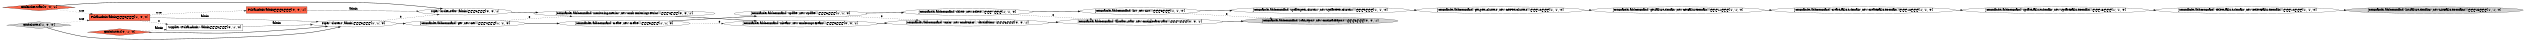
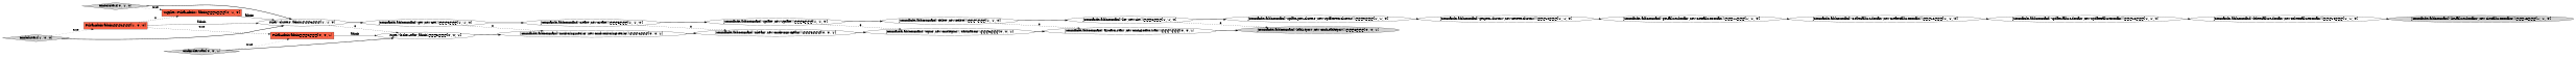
  digraph {
    rankdir=LR
    node [fillcolor=white shape=ellipse style=filled]
    edge [style=bold]
    n1 [label="jcommander.addCommand(\"topics\",new CmdTopics(),\"destinations\")@@@6@@@['0', '0', '1']"]
    n2 [label="jcommander.addCommand(\"allocator-stats\",new CmdAllocatorStats())@@@7@@@['0', '0', '1']"]
    n3 [fillcolor=lightgray label="jcommander.addCommand(\"load-report\",new CmdLoadReport())@@@8@@@['0', '0', '1']"]
    n4 [label="jcommander.addCommand(\"delete\",new Delete())@@@7@@@['1', '1', '0']"]
    n5 [label="jcommander.addCommand(\"list\",new List())@@@8@@@['1', '1', '0']"]
    n6 [label="jcommander.addCommand(\"update-peer-clusters\",new UpdatePeerClusters())@@@9@@@['1', '1', '0']"]
    n7 [label="jcommander.addCommand(\"update-failure-domain\",new UpdateFailureDomain())@@@13@@@['1', '1', '0']"]
    n8 [label="jcommander.addCommand(\"delete-failure-domain\",new DeleteFailureDomain())@@@14@@@['1', '1', '0']"]
    n9 [fillcolor=lightgray label="jcommander.addCommand(\"list-failure-domains\",new ListFailureDomains())@@@15@@@['1', '1', '0']"]
    n10 [label="jcommander.addCommand(\"update\",new Update())@@@6@@@['1', '1', '0']"]
-   n11 [fillcolor=tomato label="CmdClusters['0', '1', '0']" shape=diamond]
+   n11 [fillcolor=lightgray label="CmdClusters['0', '1', '0']" shape=diamond]
    n12 [label="super(\"clusters\",admin)@@@3@@@['1', '1', '0']"]
-   n13 [label="Supplier<PulsarAdmin> admin@@@2@@@['0', '1', '0']" shape=box]
+   n13 [fillcolor=tomato label="Supplier<PulsarAdmin> admin@@@2@@@['0', '1', '0']" shape=box]
    n14 [label="jcommander.addCommand(\"get\",new Get())@@@4@@@['1', '1', '0']"]
    n15 [label="super(\"broker-stats\",admin)@@@3@@@['0', '0', '1']"]
    n16 [label="jcommander.addCommand(\"get-failure-domain\",new GetFailureDomain())@@@11@@@['1', '1', '0']"]
    n17 [label="jcommander.addCommand(\"create-failure-domain\",new CreateFailureDomain())@@@12@@@['1', '1', '0']"]
    n18 [label="jcommander.addCommand(\"monitoring-metrics\",new CmdMonitoringMetrics())@@@4@@@['0', '0', '1']"]
    n19 [label="jcommander.addCommand(\"create\",new Create())@@@5@@@['1', '1', '0']"]
    n20 [label="jcommander.addCommand(\"mbeans\",new CmdDumpMBeans())@@@5@@@['0', '0', '1']"]
    n21 [fillcolor=lightgray label="CmdClusters['1', '0', '0']" shape=diamond]
    n22 [fillcolor=tomato label="PulsarAdmin admin@@@2@@@['1', '0', '0']" shape=box]
    n23 [fillcolor=tomato label="PulsarAdmin admin@@@2@@@['0', '0', '1']" shape=box]
-   n24 [fillcolor=tomato label="CmdBrokerStats['0', '0', '1']" shape=diamond]
+   n24 [fillcolor=lightgray label="CmdBrokerStats['0', '0', '1']" shape=diamond]
    n25 [label="jcommander.addCommand(\"get-peer-clusters\",new GetPeerClusters())@@@10@@@['1', '1', '0']"]
    n1 -> n2
    n2 -> n3
    n4 -> n2 [label=0 style=dashed]
    n4 -> n5
    n5 -> n3 [label=0 style=dashed]
    n5 -> n6
    n6 -> n25
    n7 -> n8
    n8 -> n9
    n10 -> n1 [label=0 style=dashed]
    n10 -> n4
    n11 -> n12
-   n11 -> n13 [label=admin style=dotted]
+   n11 -> n13 [label=true style=dotted]
    n12 -> n14
    n12 -> n15 [label=0 style=dashed]
    n13 -> n12 [label=admin style=solid]
    n14 -> n18 [label=0 style=dashed]
    n14 -> n19
    n15 -> n18
    n16 -> n17
    n17 -> n7
    n18 -> n20
    n19 -> n10
    n19 -> n20 [label=0 style=dashed]
    n20 -> n1
    n21 -> n12
    n21 -> n22 [label=true style=dotted]
    n22 -> n12 [label=admin style=solid]
    n22 -> n13 [label=0 style=dashed]
    n22 -> n23 [label=true style=dashed]
    n23 -> n15 [label=admin style=solid]
    n24 -> n15
-   n24 -> n22 [label=true style=dotted]
+   n24 -> n23 [label=true style=dotted]
    n25 -> n16
  }
